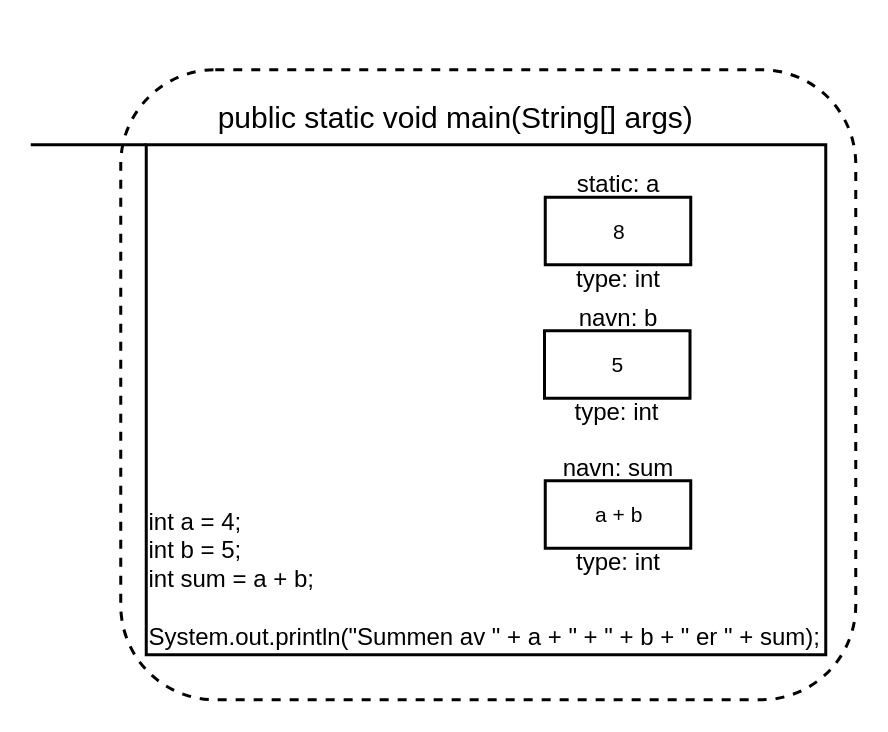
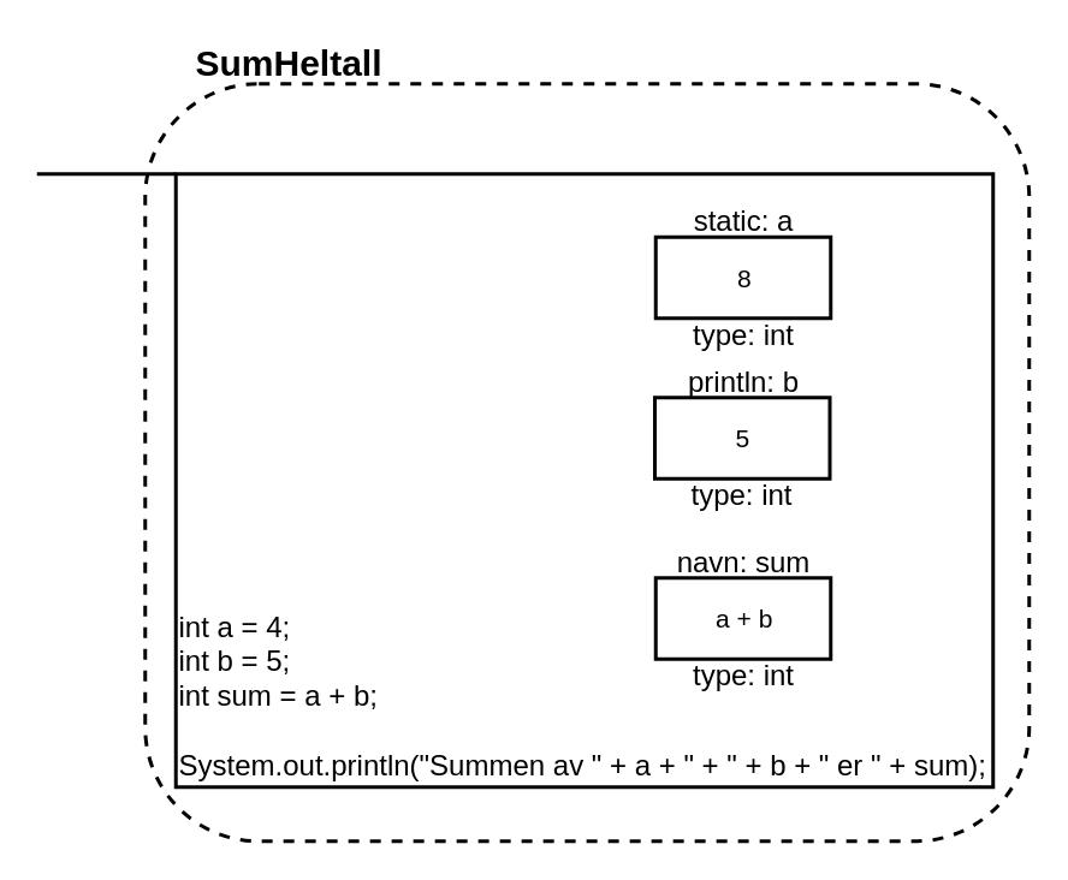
  <mxCell id="0" />
  <mxCell id="1" parent="0" />
  <mxCell id="2" value="" style="rounded=1;whiteSpace=wrap;html=1;fillColor=none;strokeWidth=2;dashed=1;fontSize=14;" vertex="1" parent="1"><mxGeometry x="80" y="46" width="490" height="420" as="geometry" /></mxCell>
+ <mxCell id="3" value="SumHeltall" style="text;align=center;fontStyle=1;verticalAlign=middle;spacingLeft=3;spacingRight=3;strokeColor=none;rotatable=0;points=[[0,0.5],[1,0.5]];portConstraint=eastwest;dashed=1;fontSize=20;fillColor=none;rounded=1;" vertex="1" parent="1"><mxGeometry x="120" y="20" width="80" height="26" as="geometry" /></mxCell>
  <mxCell id="4" value="int a = 4;&lt;br&gt;int b = 5;&lt;br&gt;int sum = a + b;&lt;br&gt;&lt;br&gt;System.out.println(&quot;Summen av &quot; + a + &quot; + &quot; + b + &quot; er &quot; + sum);" style="html=1;fontSize=16;strokeWidth=2;fillColor=none;align=left;verticalAlign=bottom;rounded=0;" vertex="1" parent="1"><mxGeometry x="97" y="96" width="453" height="340" as="geometry" /></mxCell>
  <mxCell id="5" value="" style="line;strokeWidth=2;fillColor=none;align=left;verticalAlign=middle;spacingTop=-1;spacingLeft=3;spacingRight=3;rotatable=0;labelPosition=right;points=[];portConstraint=eastwest;fontSize=16;spacing=2;rounded=1;" vertex="1" parent="1"><mxGeometry x="20" y="92" width="77" height="8" as="geometry" /></mxCell>
- <mxCell id="6" value="public static void main(String[] args)" style="text;html=1;strokeColor=none;fillColor=none;align=center;verticalAlign=middle;whiteSpace=wrap;rounded=0;fontSize=20;" vertex="1" parent="1"><mxGeometry x="138" y="62" width="331" height="30" as="geometry" /></mxCell>
  <mxCell id="7" value="8" style="html=1;fontSize=14;strokeWidth=2;fillColor=none;rounded=0;" vertex="1" parent="1"><mxGeometry x="363" y="131" width="97" height="45" as="geometry" /></mxCell>
  <mxCell id="8" value="static: a" style="text;html=1;strokeColor=none;fillColor=none;align=center;verticalAlign=middle;whiteSpace=wrap;rounded=0;fontSize=16;" vertex="1" parent="1"><mxGeometry x="340" y="107" width="144" height="30" as="geometry" /></mxCell>
  <mxCell id="9" value="type: int" style="text;html=1;strokeColor=none;fillColor=none;align=center;verticalAlign=middle;whiteSpace=wrap;rounded=0;fontSize=16;" vertex="1" parent="1"><mxGeometry x="351.5" y="170" width="120" height="30" as="geometry" /></mxCell>
  <mxCell id="10" value="5" style="html=1;fontSize=14;strokeWidth=2;fillColor=none;rounded=0;" vertex="1" parent="1"><mxGeometry x="362.5" y="220" width="97" height="45" as="geometry" /></mxCell>
- <mxCell id="11" value="navn: b" style="text;html=1;strokeColor=none;fillColor=none;align=center;verticalAlign=middle;whiteSpace=wrap;rounded=0;fontSize=16;" vertex="1" parent="1"><mxGeometry x="339.5" y="196" width="144" height="30" as="geometry" /></mxCell>
+ <mxCell id="11" value="println: b" style="text;html=1;strokeColor=none;fillColor=none;align=center;verticalAlign=middle;whiteSpace=wrap;rounded=0;fontSize=16;" vertex="1" parent="1"><mxGeometry x="339.5" y="196" width="144" height="30" as="geometry" /></mxCell>
  <mxCell id="12" value="type: int" style="text;html=1;strokeColor=none;fillColor=none;align=center;verticalAlign=middle;whiteSpace=wrap;rounded=0;fontSize=16;" vertex="1" parent="1"><mxGeometry x="351" y="259" width="120" height="30" as="geometry" /></mxCell>
  <mxCell id="13" value="a + b" style="html=1;fontSize=14;strokeWidth=2;fillColor=none;rounded=0;" vertex="1" parent="1"><mxGeometry x="363" y="320" width="97" height="45" as="geometry" /></mxCell>
  <mxCell id="14" value="navn: sum" style="text;html=1;strokeColor=none;fillColor=none;align=center;verticalAlign=middle;whiteSpace=wrap;rounded=0;fontSize=16;" vertex="1" parent="1"><mxGeometry x="340" y="296" width="144" height="30" as="geometry" /></mxCell>
  <mxCell id="15" value="type: int" style="text;html=1;strokeColor=none;fillColor=none;align=center;verticalAlign=middle;whiteSpace=wrap;rounded=0;fontSize=16;" vertex="1" parent="1"><mxGeometry x="351.5" y="359" width="120" height="30" as="geometry" /></mxCell>
